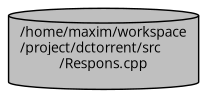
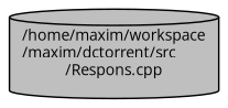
  digraph {
    fontname="Open Sans"
-   n1 [color=black fillcolor=grey75 fontcolor=black fontname="Open Sans" fontsize=10 height=0.2 label="/home/maxim/workspace\l/project/dctorrent/src\l/Respons.cpp" shape=cylinder style=filled width=0.4]
+   n1 [color=black fillcolor=grey75 fontcolor=black fontname="Open Sans" fontsize=10 height=0.2 label="/home/maxim/workspace\l/maxim/dctorrent/src\l/Respons.cpp" shape=cylinder style=filled width=0.4]
  }
